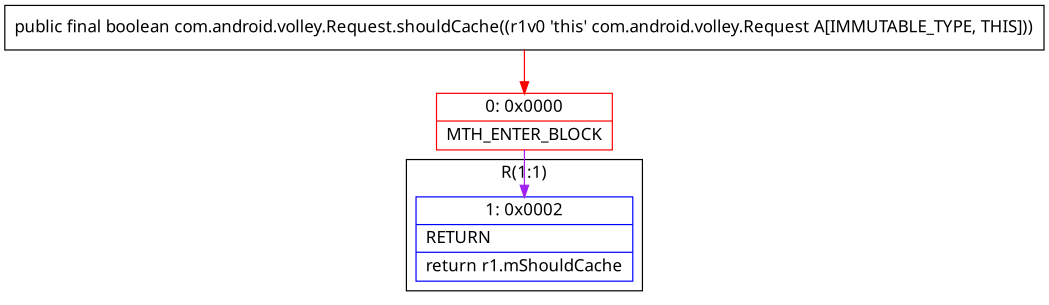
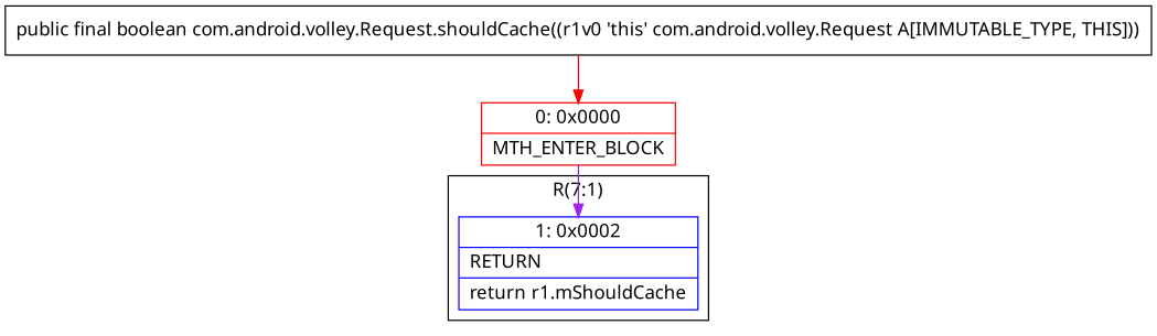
  digraph {
    fontname="Noto Sans"
    node [shape=record fontname="Noto Sans"]
    edge [fontname="Noto Sans"]
    n1 [color=blue label="{1\:\ 0x0002|RETURN\l|return r1.mShouldCache\l}"]
    n2 [color=red label="{0\:\ 0x0000|MTH_ENTER_BLOCK\l}"]
    n3 [label="{public final boolean com.android.volley.Request.shouldCache((r1v0 'this' com.android.volley.Request A[IMMUTABLE_TYPE, THIS])) }"]
    subgraph cluster_1 {
-     label="R(1:1)"
+     label="R(7:1)"
      n1
    }
    n2 -> n1 [color=purple]
    n3 -> n2 [color=red]
  }
